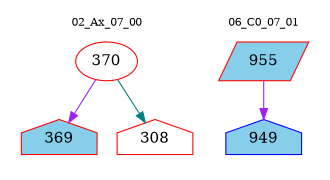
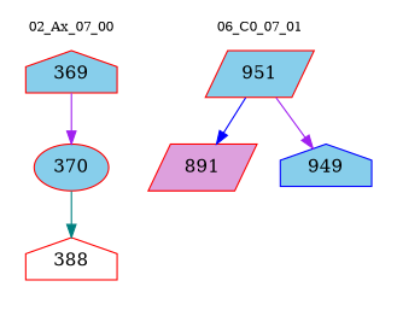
  digraph {
    node [color=red fillcolor=skyblue shape=house style=filled]
    edge [color=purple]
-   n1 [fillcolor=white label=370 shape=ellipse]
+   n1 [label=370 shape=ellipse]
    n2 [label=369]
-   n3 [fillcolor=white label=308]
-   n4 [label=955 shape=parallelogram]
+   n3 [fillcolor=white label=388]
+   n4 [label=951 shape=parallelogram]
+   n5 [fillcolor=plum label=891 shape=parallelogram]
    n6 [color=blue label=949]
    subgraph cluster_1 {
      color=white
      fontsize=10
      label="02_Ax_07_00"
      n1
      n2
      n3
    }
    subgraph cluster_2 {
      color=white
      fontsize=10
      label="06_C0_07_01"
      n4
+     n5
      n6
    }
-   n1 -> n2
+   n2 -> n1
    n1 -> n3 [color=teal]
+   n4 -> n5 [color=blue]
    n4 -> n6
  }
